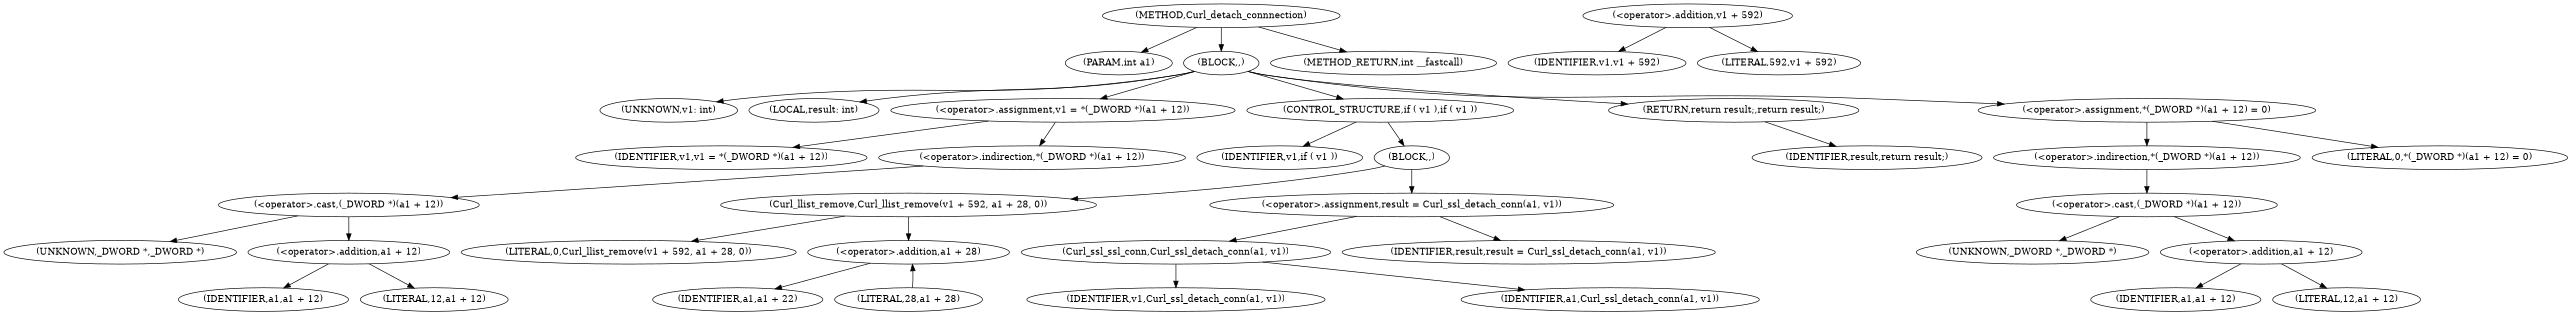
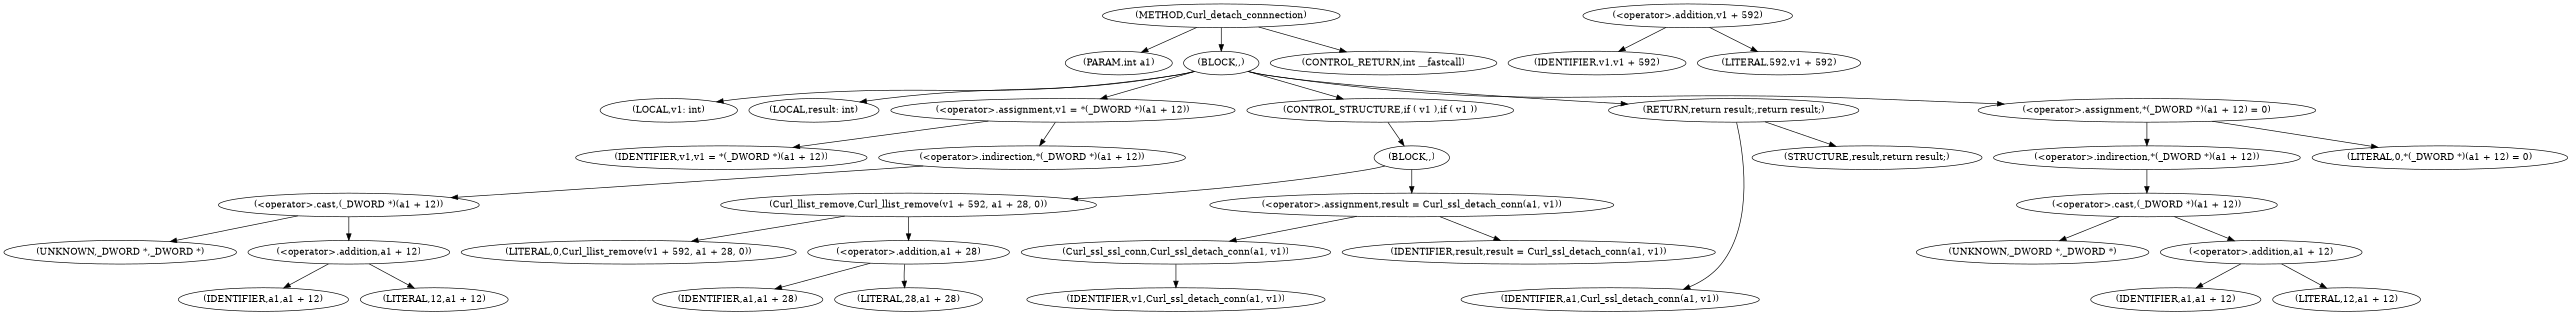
  digraph {
    n1 [label="(METHOD,Curl_detach_connnection)"]
    n2 [label="(PARAM,int a1)"]
    n3 [label="(BLOCK,,)"]
-   n4 [label="(METHOD_RETURN,int __fastcall)"]
-   n5 [label="(UNKNOWN,v1: int)"]
+   n4 [label="(CONTROL_RETURN,int __fastcall)"]
+   n5 [label="(LOCAL,v1: int)"]
    n6 [label="(LOCAL,result: int)"]
    n7 [label="(<operator>.assignment,v1 = *(_DWORD *)(a1 + 12))"]
    n8 [label="(CONTROL_STRUCTURE,if ( v1 ),if ( v1 ))"]
    n9 [label="(<operator>.assignment,*(_DWORD *)(a1 + 12) = 0)"]
    n10 [label="(RETURN,return result;,return result;)"]
    n11 [label="(IDENTIFIER,v1,v1 = *(_DWORD *)(a1 + 12))"]
    n12 [label="(<operator>.indirection,*(_DWORD *)(a1 + 12))"]
-   n13 [label="(IDENTIFIER,v1,if ( v1 ))"]
    n14 [label="(BLOCK,,)"]
    n15 [label="(<operator>.indirection,*(_DWORD *)(a1 + 12))"]
    n16 [label="(LITERAL,0,*(_DWORD *)(a1 + 12) = 0)"]
-   n17 [label="(IDENTIFIER,result,return result;)"]
+   n17 [label="(STRUCTURE,result,return result;)"]
    n18 [label="(<operator>.cast,(_DWORD *)(a1 + 12))"]
    n19 [label="(UNKNOWN,_DWORD *,_DWORD *)"]
    n20 [label="(<operator>.addition,a1 + 12)"]
    n21 [label="(IDENTIFIER,a1,a1 + 12)"]
    n22 [label="(LITERAL,12,a1 + 12)"]
    n23 [label="(Curl_llist_remove,Curl_llist_remove(v1 + 592, a1 + 28, 0))"]
    n24 [label="(<operator>.assignment,result = Curl_ssl_detach_conn(a1, v1))"]
    n25 [label="(<operator>.addition,a1 + 28)"]
    n26 [label="(LITERAL,0,Curl_llist_remove(v1 + 592, a1 + 28, 0))"]
    n27 [label="(IDENTIFIER,result,result = Curl_ssl_detach_conn(a1, v1))"]
    n28 [label="(Curl_ssl_ssl_conn,Curl_ssl_detach_conn(a1, v1))"]
    n29 [label="(<operator>.addition,v1 + 592)"]
    n30 [label="(IDENTIFIER,v1,v1 + 592)"]
    n31 [label="(LITERAL,592,v1 + 592)"]
-   n32 [label="(IDENTIFIER,a1,a1 + 22)"]
+   n32 [label="(IDENTIFIER,a1,a1 + 28)"]
    n33 [label="(LITERAL,28,a1 + 28)"]
    n34 [label="(IDENTIFIER,a1,Curl_ssl_detach_conn(a1, v1))"]
    n35 [label="(IDENTIFIER,v1,Curl_ssl_detach_conn(a1, v1))"]
    n36 [label="(<operator>.cast,(_DWORD *)(a1 + 12))"]
    n37 [label="(UNKNOWN,_DWORD *,_DWORD *)"]
    n38 [label="(<operator>.addition,a1 + 12)"]
    n39 [label="(IDENTIFIER,a1,a1 + 12)"]
    n40 [label="(LITERAL,12,a1 + 12)"]
    n1 -> n2
    n1 -> n3
    n1 -> n4
    n3 -> n5
    n3 -> n6
    n3 -> n7
    n3 -> n8
    n3 -> n9
    n3 -> n10
    n7 -> n11
    n7 -> n12
-   n8 -> n13
    n8 -> n14
    n9 -> n15
    n9 -> n16
    n10 -> n17
    n12 -> n18
    n14 -> n23
    n14 -> n24
    n15 -> n36
    n18 -> n19
    n18 -> n20
    n20 -> n21
    n20 -> n22
    n23 -> n25
    n23 -> n26
    n24 -> n27
    n24 -> n28
    n25 -> n32
-   n33 -> n25
-   n28 -> n34
+   n25 -> n33
+   n10 -> n34
    n28 -> n35
    n29 -> n30
    n29 -> n31
    n36 -> n37
    n36 -> n38
    n38 -> n39
    n38 -> n40
  }
